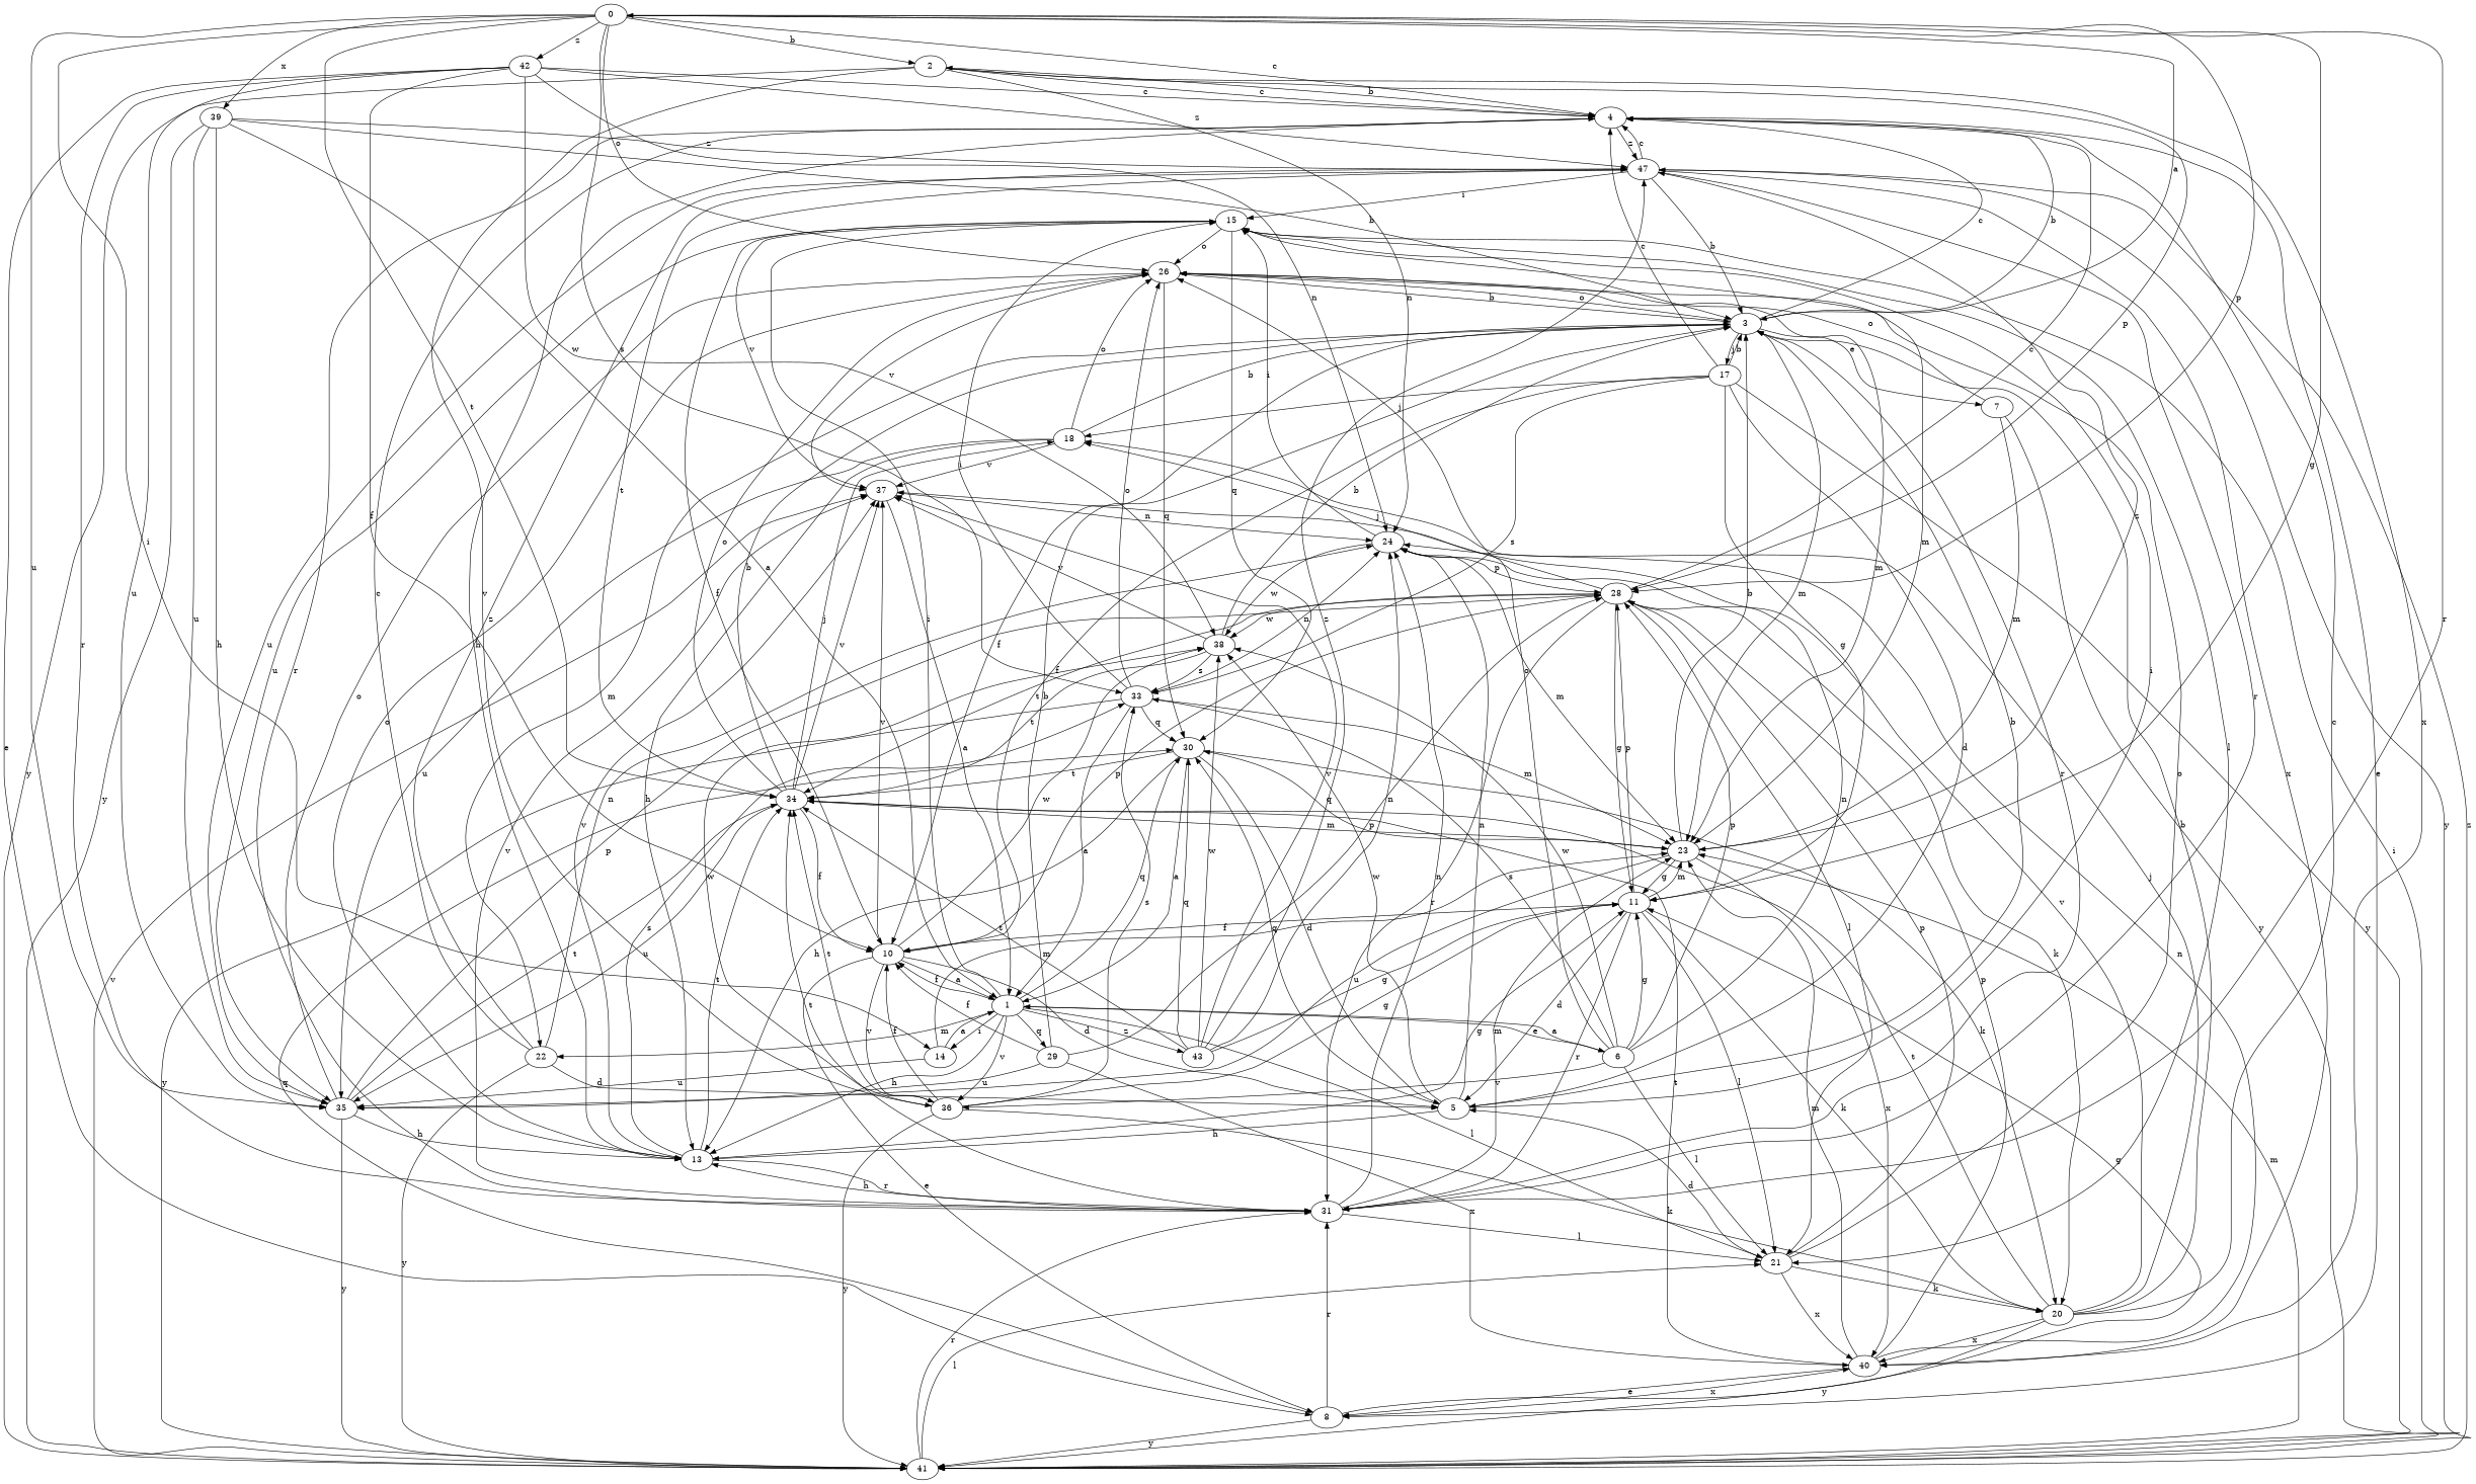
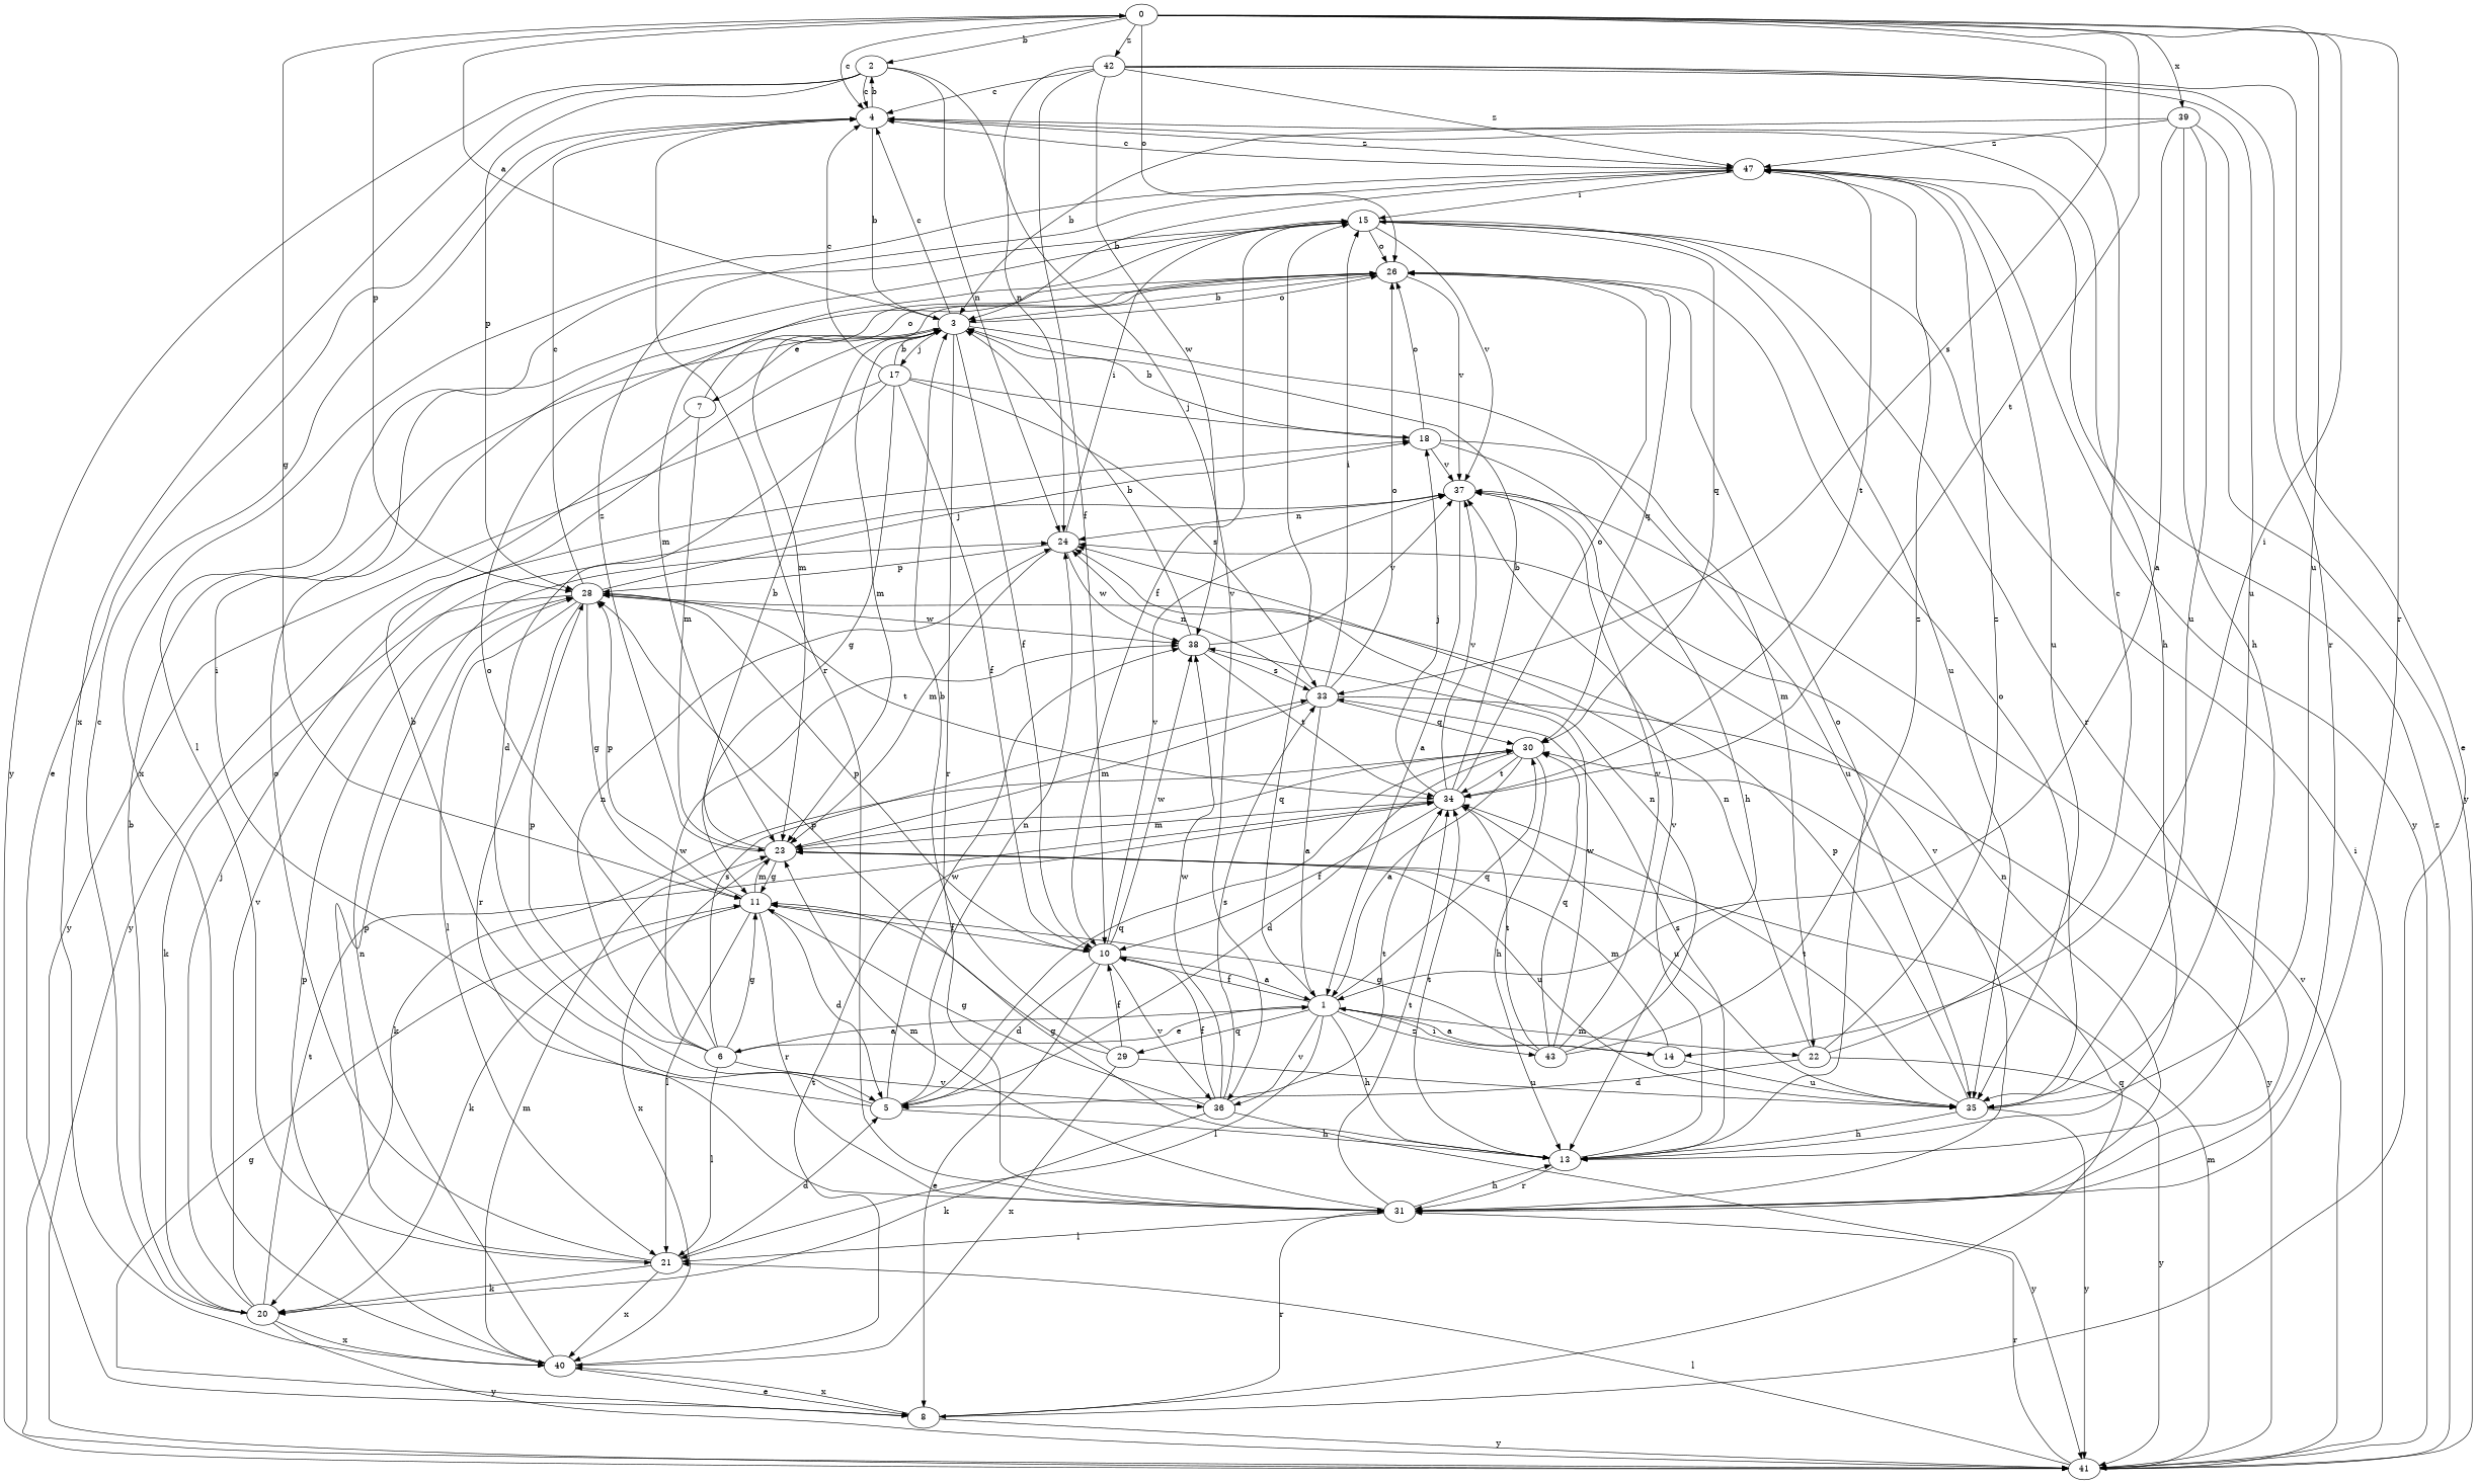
  strict digraph {
    0
    2
    4
    11
    14
    26
    28
    31
    33
    34
    35
    39
    42
    36
    24
    40
    41
    13
    3
    8
    n21 [label=47]
    20
    10
    21
    23
    5
    1
    37
    18
    30
    38
    15
    6
    22
    29
    43
    7
    17
    0 -> 2 [label=b]
    0 -> 4 [label=c]
    0 -> 11 [label=g]
    0 -> 14 [label=i]
    0 -> 26 [label=o]
    0 -> 28 [label=p]
    0 -> 31 [label=r]
    0 -> 33 [label=s]
    0 -> 34 [label=t]
    0 -> 35 [label=u]
    0 -> 39 [label=x]
    0 -> 42 [label=z]
    2 -> 4 [label=c]
    2 -> 28 [label=p]
    2 -> 36 [label=v]
    2 -> 24 [label=n]
    2 -> 40 [label=x]
    2 -> 41 [label=y]
    4 -> 2 [label=b]
    4 -> 31 [label=r]
    4 -> 13 [label=h]
    4 -> 3 [label=b]
    4 -> 8 [label=e]
    4 -> n21 [label=z]
    11 -> 28 [label=p]
    11 -> 31 [label=r]
    11 -> 20 [label=k]
    11 -> 10 [label=f]
    11 -> 21 [label=l]
    11 -> 23 [label=m]
    11 -> 5 [label=d]
    14 -> 35 [label=u]
    14 -> 23 [label=m]
    14 -> 1 [label=a]
    26 -> 3 [label=b]
    26 -> 23 [label=m]
    26 -> 37 [label=v]
    26 -> 30 [label=q]
    28 -> 4 [label=c]
    28 -> 11 [label=g]
    28 -> 31 [label=r]
    28 -> 34 [label=t]
    28 -> 20 [label=k]
    28 -> 21 [label=l]
    28 -> 18 [label=j]
    28 -> 38 [label=w]
    31 -> 34 [label=t]
    31 -> 24 [label=n]
    31 -> 13 [label=h]
    31 -> 21 [label=l]
    31 -> 23 [label=m]
    31 -> 37 [label=v]
    33 -> 26 [label=o]
    33 -> 24 [label=n]
    33 -> 41 [label=y]
    33 -> 23 [label=m]
    33 -> 1 [label=a]
    33 -> 30 [label=q]
    33 -> 15 [label=i]
    34 -> 26 [label=o]
    34 -> 35 [label=u]
    34 -> 3 [label=b]
    34 -> 10 [label=f]
    34 -> 23 [label=m]
    34 -> 37 [label=v]
    34 -> 18 [label=j]
    35 -> 26 [label=o]
    35 -> 28 [label=p]
    35 -> 34 [label=t]
    35 -> 41 [label=y]
    35 -> 13 [label=h]
    39 -> 35 [label=u]
    39 -> 41 [label=y]
    39 -> 13 [label=h]
    39 -> 3 [label=b]
    39 -> n21 [label=z]
    39 -> 1 [label=a]
    42 -> 4 [label=c]
    42 -> 31 [label=r]
    42 -> 35 [label=u]
    42 -> 24 [label=n]
    42 -> 8 [label=e]
    42 -> n21 [label=z]
    42 -> 10 [label=f]
    42 -> 38 [label=w]
    36 -> 11 [label=g]
    36 -> 33 [label=s]
    36 -> 34 [label=t]
    36 -> 41 [label=y]
    36 -> 20 [label=k]
    36 -> 10 [label=f]
    36 -> 38 [label=w]
    24 -> 28 [label=p]
    24 -> 23 [label=m]
    24 -> 38 [label=w]
    24 -> 15 [label=i]
    40 -> 28 [label=p]
    40 -> 34 [label=t]
    40 -> 24 [label=n]
    40 -> 8 [label=e]
    40 -> 23 [label=m]
    41 -> 31 [label=r]
    41 -> n21 [label=z]
    41 -> 21 [label=l]
    41 -> 23 [label=m]
    41 -> 37 [label=v]
    41 -> 15 [label=i]
    13 -> 11 [label=g]
    13 -> 26 [label=o]
    13 -> 31 [label=r]
    13 -> 33 [label=s]
    13 -> 34 [label=t]
    13 -> 37 [label=v]
    3 -> 0 [label=a]
    3 -> 4 [label=c]
    3 -> 26 [label=o]
    3 -> 31 [label=r]
    3 -> 10 [label=f]
    3 -> 23 [label=m]
    3 -> 22 [label=m]
    3 -> 7 [label=e]
    3 -> 17 [label=j]
    8 -> 11 [label=g]
    8 -> 31 [label=r]
    8 -> 40 [label=x]
    8 -> 41 [label=y]
    8 -> 30 [label=q]
    n21 -> 4 [label=c]
-   n21 -> 31 [label=r]
+   15 -> 31 [label=r]
    n21 -> 34 [label=t]
    n21 -> 35 [label=u]
    n21 -> 40 [label=x]
    n21 -> 41 [label=y]
    n21 -> 3 [label=b]
    n21 -> 15 [label=i]
    20 -> 4 [label=c]
    20 -> 34 [label=t]
    20 -> 40 [label=x]
    20 -> 41 [label=y]
    20 -> 3 [label=b]
    20 -> 37 [label=v]
    20 -> 18 [label=j]
    10 -> 28 [label=p]
    10 -> 36 [label=v]
    10 -> 8 [label=e]
    10 -> 5 [label=d]
    10 -> 1 [label=a]
    10 -> 37 [label=v]
    10 -> 38 [label=w]
    21 -> 26 [label=o]
    21 -> 28 [label=p]
    21 -> 40 [label=x]
    21 -> 20 [label=k]
    21 -> 5 [label=d]
    23 -> 11 [label=g]
    23 -> 35 [label=u]
    23 -> 40 [label=x]
    23 -> 3 [label=b]
    23 -> n21 [label=z]
    23 -> 30 [label=q]
    5 -> 24 [label=n]
    5 -> 13 [label=h]
    5 -> 3 [label=b]
    5 -> 30 [label=q]
    5 -> 38 [label=w]
    5 -> 15 [label=i]
    1 -> 14 [label=i]
    1 -> 36 [label=v]
    1 -> 13 [label=h]
    1 -> 10 [label=f]
    1 -> 21 [label=l]
    1 -> 30 [label=q]
    1 -> 15 [label=i]
    1 -> 6 [label=e]
    1 -> 22 [label=m]
    1 -> 29 [label=q]
    1 -> 43 [label=z]
    37 -> 24 [label=n]
    37 -> 1 [label=a]
    18 -> 26 [label=o]
    18 -> 35 [label=u]
    18 -> 13 [label=h]
    18 -> 3 [label=b]
    18 -> 37 [label=v]
    30 -> 34 [label=t]
    30 -> 13 [label=h]
    30 -> 20 [label=k]
    30 -> 5 [label=d]
    30 -> 1 [label=a]
    38 -> 33 [label=s]
    38 -> 34 [label=t]
    38 -> 3 [label=b]
    38 -> 37 [label=v]
    15 -> 26 [label=o]
    15 -> 35 [label=u]
    15 -> 10 [label=f]
    15 -> 21 [label=l]
    15 -> 23 [label=m]
    15 -> 37 [label=v]
    15 -> 30 [label=q]
    6 -> 11 [label=g]
    6 -> 26 [label=o]
    6 -> 28 [label=p]
    6 -> 33 [label=s]
    6 -> 36 [label=v]
    6 -> 24 [label=n]
    6 -> 21 [label=l]
    6 -> 1 [label=a]
    6 -> 38 [label=w]
    22 -> 4 [label=c]
    22 -> 24 [label=n]
    22 -> 41 [label=y]
    22 -> n21 [label=z]
    22 -> 5 [label=d]
    29 -> 28 [label=p]
    29 -> 35 [label=u]
    29 -> 40 [label=x]
    29 -> 3 [label=b]
    29 -> 10 [label=f]
    43 -> 11 [label=g]
    43 -> 34 [label=t]
    43 -> 24 [label=n]
    43 -> n21 [label=z]
    43 -> 37 [label=v]
    43 -> 30 [label=q]
    43 -> 38 [label=w]
    7 -> 26 [label=o]
    7 -> 41 [label=y]
    7 -> 23 [label=m]
    17 -> 4 [label=c]
    17 -> 11 [label=g]
    17 -> 33 [label=s]
    17 -> 41 [label=y]
    17 -> 3 [label=b]
    17 -> 10 [label=f]
    17 -> 5 [label=d]
    17 -> 18 [label=j]
  }
